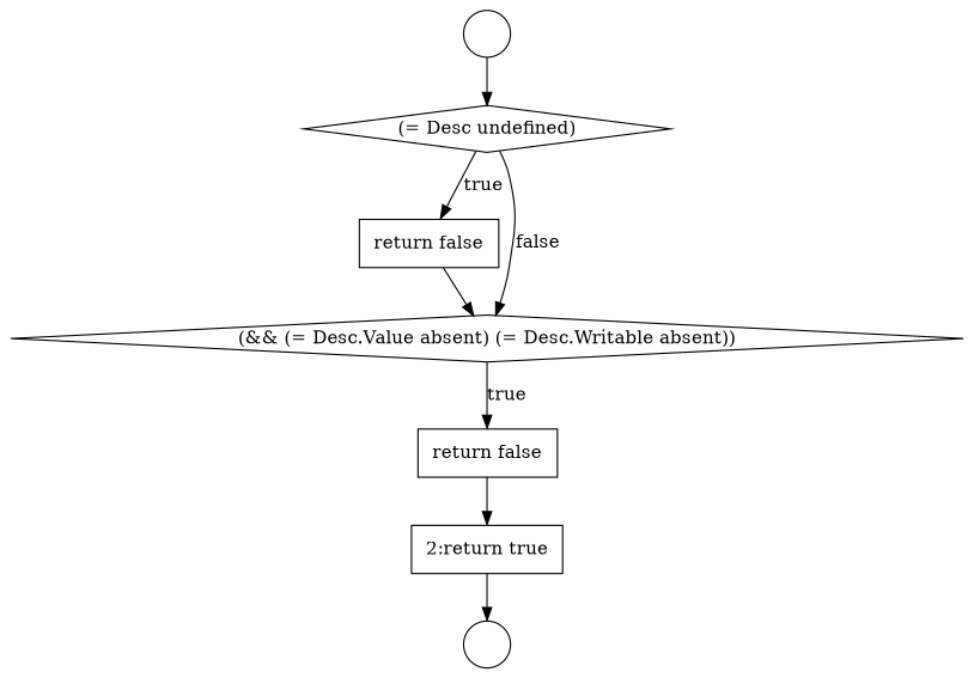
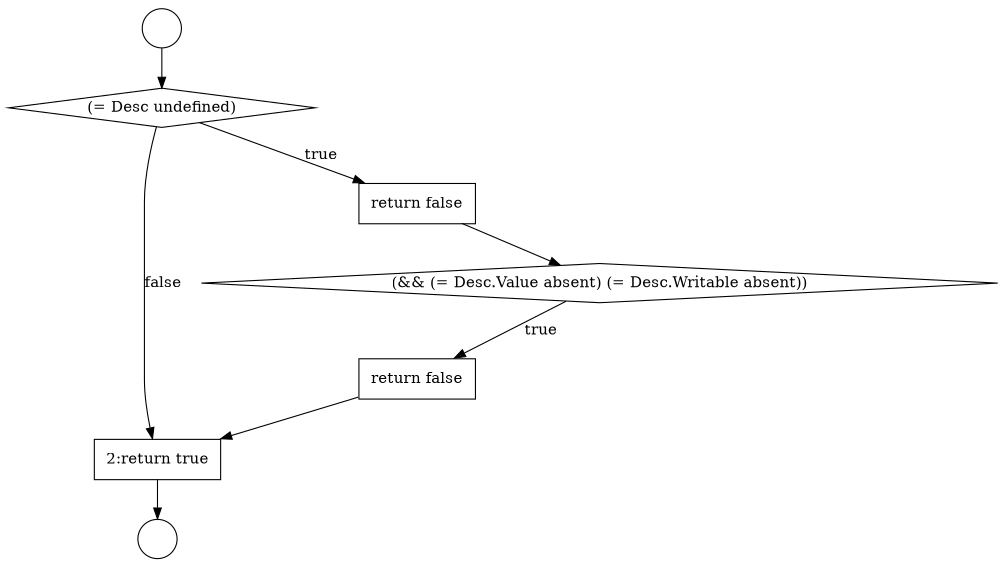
  digraph {
    node [color=black fillcolor=white shape=none style=filled]
    edge [color=black]
    n1 [label=<<font color="black">     <table border="0" cellborder="1" cellspacing="0" cellpadding="10">       <tr><td align="left">2:return true</td></tr>     </table>   </font>> margin=0]
    n2 [label=" " shape=circle]
    n3 [label=<<font color="black">(= Desc undefined)</font>> shape=diamond]
    n4 [label=<<font color="black">     <table border="0" cellborder="1" cellspacing="0" cellpadding="10">       <tr><td align="left">return false</td></tr>     </table>   </font>> margin=0]
    n5 [label=<<font color="black">(&amp;&amp; (= Desc.Value absent) (= Desc.Writable absent))</font>> shape=diamond]
    n6 [label=<<font color="black">     <table border="0" cellborder="1" cellspacing="0" cellpadding="10">       <tr><td align="left">return false</td></tr>     </table>   </font>> margin=0]
    n7 [label=" " shape=circle]
    n1 -> n2
    n3 -> n4 [label=<<font color="black">true</font>>]
-   n3 -> n5 [label=<<font color="black">false</font>>]
+   n3 -> n1 [label=<<font color="black">false</font>>]
    n4 -> n5
    n5 -> n6 [label=<<font color="black">true</font>>]
    n6 -> n1
    n7 -> n3
  }
